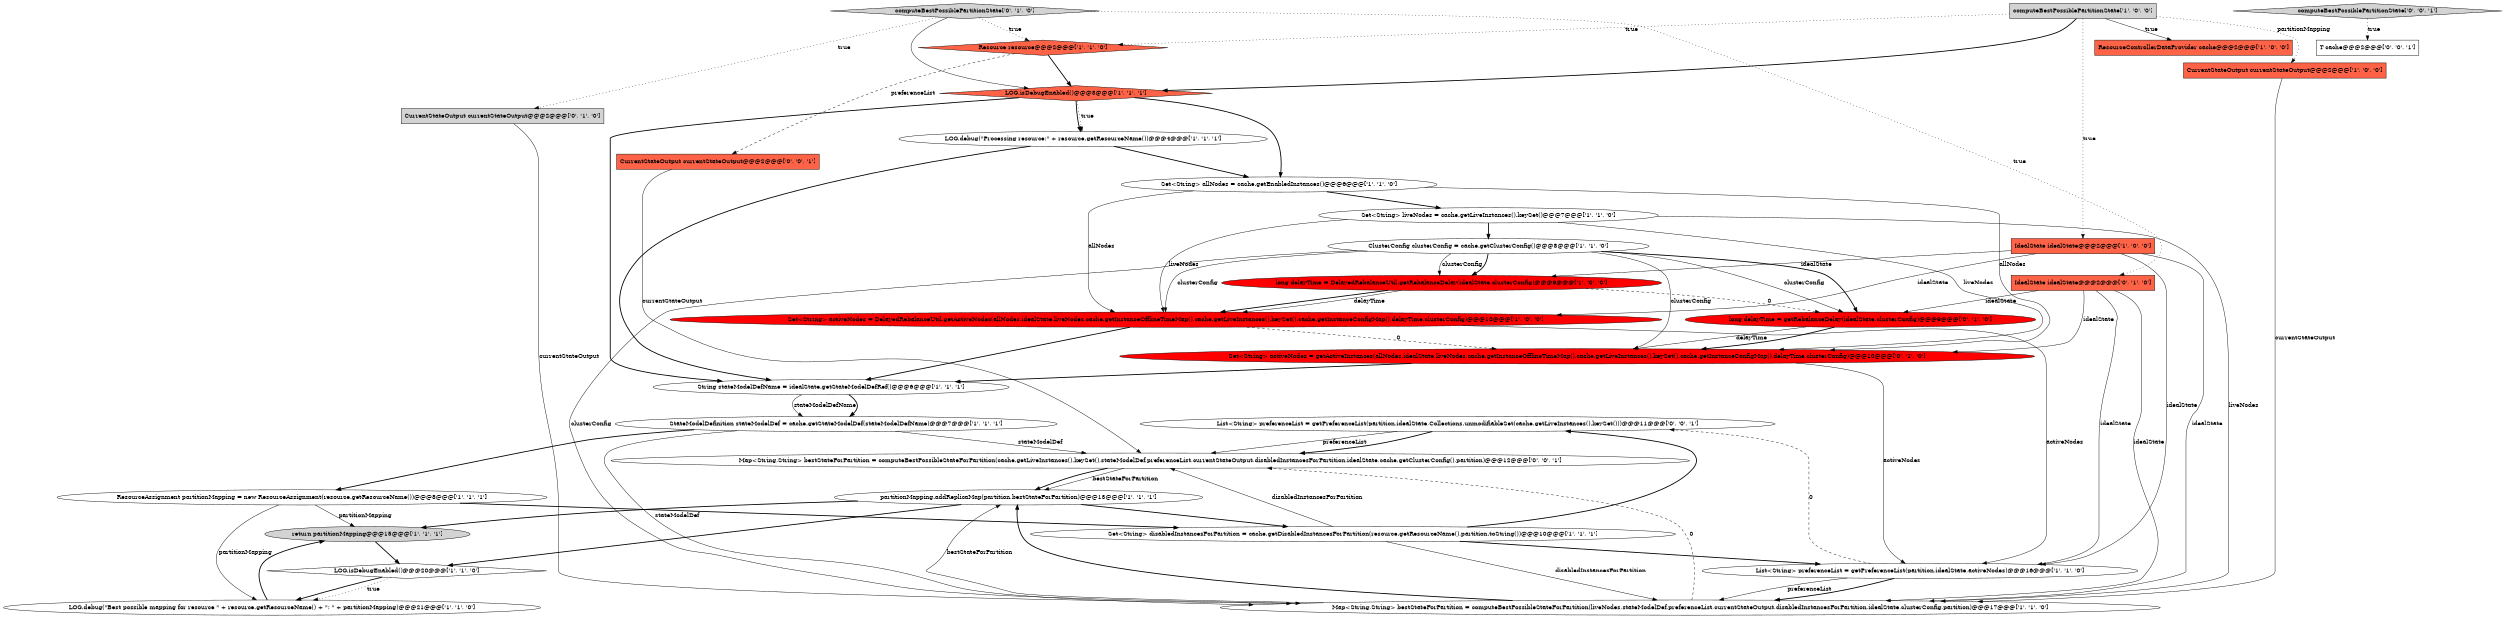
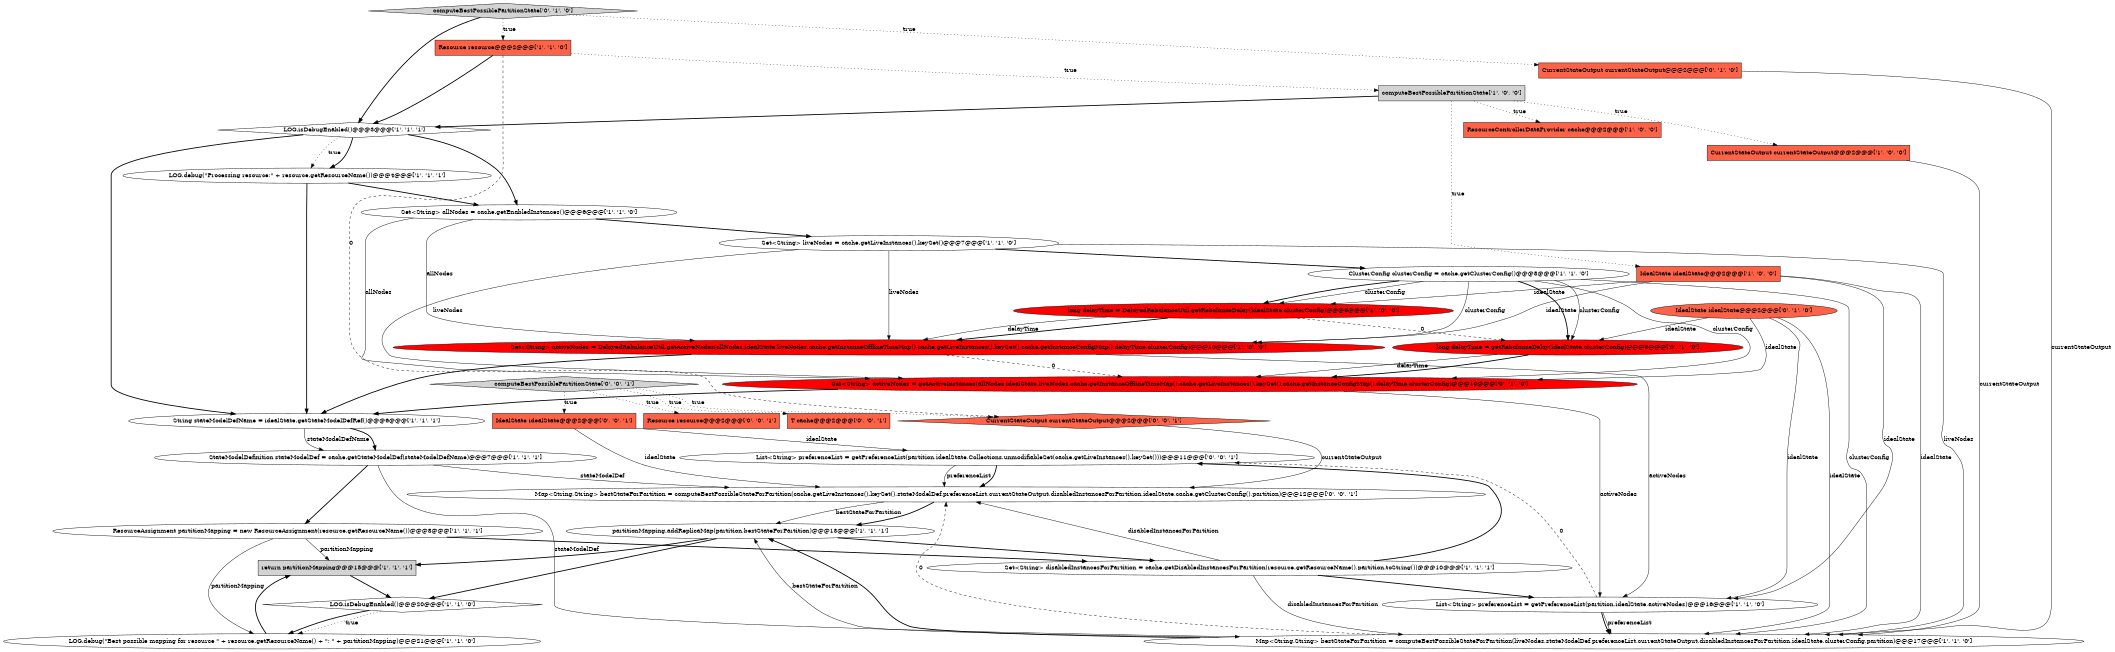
  digraph {
    node [fillcolor=white shape=ellipse style=filled]
    edge [style=solid]
+   n1 [fillcolor=tomato label="IdealState idealState@@@2@@@['0', '0', '1']" shape=box]
    n2 [label="List<String> preferenceList = getPreferenceList(partition,idealState,Collections.unmodifiableSet(cache.getLiveInstances().keySet()))@@@11@@@['0', '0', '1']"]
    n3 [label="Map<String,String> bestStateForPartition = computeBestPossibleStateForPartition(cache.getLiveInstances().keySet(),stateModelDef,preferenceList,currentStateOutput,disabledInstancesForPartition,idealState,cache.getClusterConfig(),partition)@@@12@@@['0', '0', '1']"]
    n4 [label="partitionMapping.addReplicaMap(partition,bestStateForPartition)@@@13@@@['1', '1', '1']"]
    n5 [label="LOG.debug(\"Processing resource:\" + resource.getResourceName())@@@4@@@['1', '1', '1']"]
    n6 [label="String stateModelDefName = idealState.getStateModelDefRef()@@@6@@@['1', '1', '1']"]
    n7 [label="Set<String> allNodes = cache.getEnabledInstances()@@@6@@@['1', '1', '0']"]
    n8 [label="StateModelDefinition stateModelDef = cache.getStateModelDef(stateModelDefName)@@@7@@@['1', '1', '1']"]
    n9 [fillcolor=red label="Set<String> activeNodes = getActiveInstances(allNodes,idealState,liveNodes,cache.getInstanceOfflineTimeMap(),cache.getLiveInstances().keySet(),cache.getInstanceConfigMap(),delayTime,clusterConfig)@@@10@@@['0', '1', '0']"]
    n10 [fillcolor=red label="Set<String> activeNodes = DelayedRebalanceUtil.getActiveNodes(allNodes,idealState,liveNodes,cache.getInstanceOfflineTimeMap(),cache.getLiveInstances().keySet(),cache.getInstanceConfigMap(),delayTime,clusterConfig)@@@10@@@['1', '0', '0']"]
    n11 [label="Set<String> liveNodes = cache.getLiveInstances().keySet()@@@7@@@['1', '1', '0']"]
-   n12 [fillcolor=tomato label="Resource resource@@@2@@@['1', '1', '0']" shape=diamond]
-   n13 [fillcolor=tomato label="CurrentStateOutput currentStateOutput@@@2@@@['0', '0', '1']" shape=box]
-   n14 [fillcolor=tomato label="LOG.isDebugEnabled()@@@3@@@['1', '1', '1']" shape=diamond]
-   n15 [fillcolor=lightgray label="return partitionMapping@@@15@@@['1', '1', '1']"]
+   n12 [fillcolor=tomato label="Resource resource@@@2@@@['1', '1', '0']" shape=box]
+   n13 [fillcolor=tomato label="CurrentStateOutput currentStateOutput@@@2@@@['0', '0', '1']" shape=diamond]
+   n14 [label="LOG.isDebugEnabled()@@@3@@@['1', '1', '1']" shape=diamond]
+   n15 [fillcolor=lightgray label="return partitionMapping@@@15@@@['1', '1', '1']" shape=box]
    n16 [label="Set<String> disabledInstancesForPartition = cache.getDisabledInstancesForPartition(resource.getResourceName(),partition.toString())@@@10@@@['1', '1', '1']"]
    n17 [label="LOG.isDebugEnabled()@@@20@@@['1', '1', '0']" shape=diamond]
    n18 [label="List<String> preferenceList = getPreferenceList(partition,idealState,activeNodes)@@@16@@@['1', '1', '0']"]
    n19 [label="Map<String,String> bestStateForPartition = computeBestPossibleStateForPartition(liveNodes,stateModelDef,preferenceList,currentStateOutput,disabledInstancesForPartition,idealState,clusterConfig,partition)@@@17@@@['1', '1', '0']"]
    n20 [label="LOG.debug(\"Best possible mapping for resource \" + resource.getResourceName() + \": \" + partitionMapping)@@@21@@@['1', '1', '0']"]
    n21 [label="ClusterConfig clusterConfig = cache.getClusterConfig()@@@8@@@['1', '1', '0']"]
    n22 [fillcolor=red label="long delayTime = DelayedRebalanceUtil.getRebalanceDelay(idealState,clusterConfig)@@@9@@@['1', '0', '0']"]
    n23 [fillcolor=red label="long delayTime = getRebalanceDelay(idealState,clusterConfig)@@@9@@@['0', '1', '0']"]
    n24 [fillcolor=lightgray label="computeBestPossiblePartitionState['0', '0', '1']" shape=diamond]
-   n25 [label="T cache@@@2@@@['0', '0', '1']" shape=box]
+   n25 [fillcolor=tomato label="T cache@@@2@@@['0', '0', '1']" shape=box]
+   n26 [fillcolor=tomato label="Resource resource@@@2@@@['0', '0', '1']" shape=box]
    n27 [label="ResourceAssignment partitionMapping = new ResourceAssignment(resource.getResourceName())@@@8@@@['1', '1', '1']"]
    n28 [fillcolor=tomato label="CurrentStateOutput currentStateOutput@@@2@@@['1', '0', '0']" shape=box]
    n29 [fillcolor=lightgray label="computeBestPossiblePartitionState['0', '1', '0']" shape=diamond]
-   n30 [fillcolor=tomato label="IdealState idealState@@@2@@@['0', '1', '0']" shape=box]
-   n31 [fillcolor=lightgray label="CurrentStateOutput currentStateOutput@@@2@@@['0', '1', '0']" shape=box]
+   n30 [fillcolor=tomato label="IdealState idealState@@@2@@@['0', '1', '0']"]
+   n31 [fillcolor=tomato label="CurrentStateOutput currentStateOutput@@@2@@@['0', '1', '0']" shape=box]
    n32 [fillcolor=lightgray label="computeBestPossiblePartitionState['1', '0', '0']" shape=box]
    n33 [fillcolor=tomato label="IdealState idealState@@@2@@@['1', '0', '0']" shape=box]
    n34 [fillcolor=tomato label="ResourceControllerDataProvider cache@@@2@@@['1', '0', '0']" shape=box]
+   n1 -> n2 [label=idealState]
+   n1 -> n3 [label=idealState]
    n2 -> n3 [label=preferenceList]
    n2 -> n3 [style=bold]
    n3 -> n4 [label=bestStateForPartition]
    n3 -> n4 [style=bold]
    n4 -> n15 [style=bold]
    n4 -> n16 [style=bold]
    n4 -> n17 [style=bold]
    n5 -> n6 [style=bold]
    n5 -> n7 [style=bold]
    n6 -> n8 [label=stateModelDefName]
    n6 -> n8 [style=bold]
    n7 -> n9 [label=allNodes]
    n7 -> n10 [label=allNodes]
    n7 -> n11 [style=bold]
    n8 -> n3 [label=stateModelDef]
    n8 -> n19 [label=stateModelDef]
    n8 -> n27 [style=bold]
    n9 -> n6 [style=bold]
    n9 -> n18 [label=activeNodes]
    n10 -> n6 [style=bold]
    n10 -> n9 [label=0 style=dashed]
    n10 -> n18 [label=activeNodes]
    n11 -> n9 [label=liveNodes]
    n11 -> n10 [label=liveNodes]
    n11 -> n19 [label=liveNodes]
    n11 -> n21 [style=bold]
-   n12 -> n13 [label=preferenceList style=dashed]
+   n12 -> n13 [label=0 style=dashed]
    n12 -> n14 [style=bold]
    n13 -> n3 [label=currentStateOutput]
    n14 -> n5 [label=true style=dotted]
    n14 -> n5 [style=bold]
    n14 -> n6 [style=bold]
    n14 -> n7 [style=bold]
    n15 -> n17 [style=bold]
    n16 -> n2 [style=bold]
    n16 -> n3 [label=disabledInstancesForPartition]
    n16 -> n18 [style=bold]
    n16 -> n19 [label=disabledInstancesForPartition]
    n17 -> n20 [label=true style=dotted]
    n17 -> n20 [style=bold]
    n18 -> n2 [label=0 style=dashed]
    n18 -> n19 [label=preferenceList]
    n18 -> n19 [style=bold]
    n19 -> n3 [label=0 style=dashed]
    n19 -> n4 [label=bestStateForPartition]
    n19 -> n4 [style=bold]
    n20 -> n15 [style=bold]
    n21 -> n9 [label=clusterConfig]
    n21 -> n10 [label=clusterConfig]
    n21 -> n19 [label=clusterConfig]
    n21 -> n22 [label=clusterConfig]
    n21 -> n22 [style=bold]
    n21 -> n23 [label=clusterConfig]
    n21 -> n23 [style=bold]
    n22 -> n10 [style=bold]
    n22 -> n10 [label=delayTime]
    n22 -> n23 [label=0 style=dashed]
    n23 -> n9 [label=delayTime]
    n23 -> n9 [style=bold]
+   n24 -> n1 [label=true style=dotted]
+   n24 -> n13 [label=true style=dotted]
    n24 -> n25 [label=true style=dotted]
+   n24 -> n26 [label=true style=dotted]
    n27 -> n15 [label=partitionMapping]
    n27 -> n16 [style=bold]
    n27 -> n20 [label=partitionMapping]
    n28 -> n19 [label=currentStateOutput]
    n29 -> n12 [label=true style=dotted]
-   n29 -> n14
-   n29 -> n30 [label=true style=dotted]
+   n29 -> n14 [style=bold]
    n29 -> n31 [label=true style=dotted]
    n30 -> n9 [label=idealState]
    n30 -> n18 [label=idealState]
    n30 -> n19 [label=idealState]
    n30 -> n23 [label=idealState]
    n31 -> n19 [label=currentStateOutput]
-   n32 -> n12 [label=true style=dotted]
+   n12 -> n32 [label=true style=dotted]
    n32 -> n14 [style=bold]
-   n32 -> n28 [label=partitionMapping style=dotted]
+   n32 -> n28 [label=true style=dotted]
    n32 -> n33 [label=true style=dotted]
-   n32 -> n34 [label=true]
+   n32 -> n34 [label=true style=dotted]
    n33 -> n10 [label=idealState]
    n33 -> n18 [label=idealState]
    n33 -> n19 [label=idealState]
    n33 -> n22 [label=idealState]
  }
